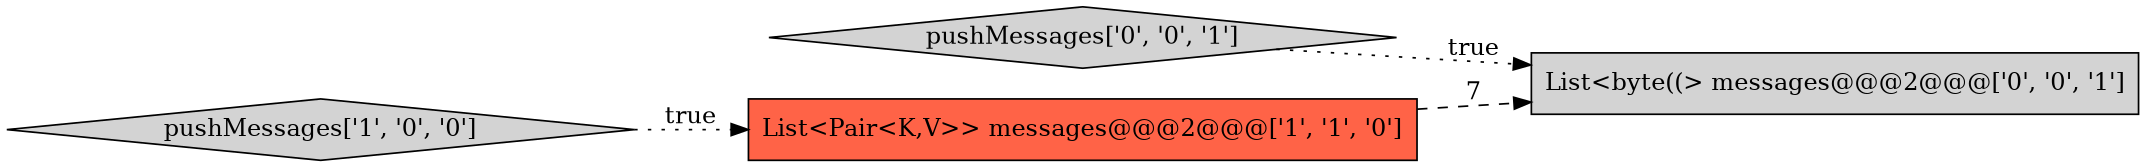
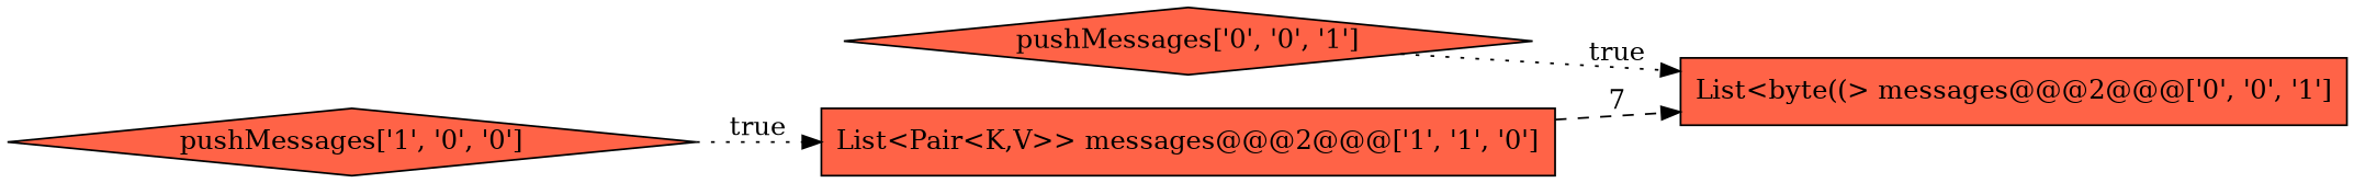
  digraph {
    rankdir=LR
    node [fillcolor=lightgray shape=diamond style=filled]
    edge [style=dotted]
-   n1 [label="pushMessages['0', '0', '1']"]
-   n2 [label="List<byte((> messages@@@2@@@['0', '0', '1']" shape=box]
+   n1 [fillcolor=tomato label="pushMessages['0', '0', '1']"]
+   n2 [fillcolor=tomato label="List<byte((> messages@@@2@@@['0', '0', '1']" shape=box]
    n3 [fillcolor=tomato label="List<Pair<K,V>> messages@@@2@@@['1', '1', '0']" shape=box]
-   n4 [label="pushMessages['1', '0', '0']"]
+   n4 [fillcolor=tomato label="pushMessages['1', '0', '0']"]
    n1 -> n2 [label=true]
    n3 -> n2 [label=7 style=dashed]
    n4 -> n3 [label=true]
  }
